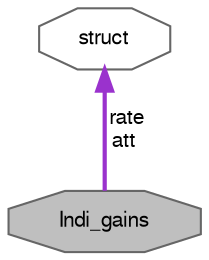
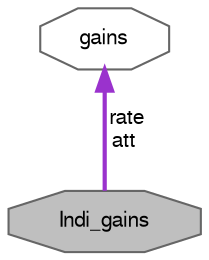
  digraph {
    node [color=gray40 fontname=FreeSans fontsize=10 shape=octagon style=filled]
    n1 [fillcolor=grey75 fontcolor=black height=0.2 label=Indi_gains width=0.4]
-   n2 [fillcolor=white height=0.2 label=struct width=0.4]
+   n2 [fillcolor=white height=0.2 label=gains width=0.4]
    n2 -> n1 [color=darkorchid3 dir=back fontname=FreeSans fontsize=10 label=" rate\natt" labelfontname=FreeSans labelfontsize=10 style=bold]
  }
